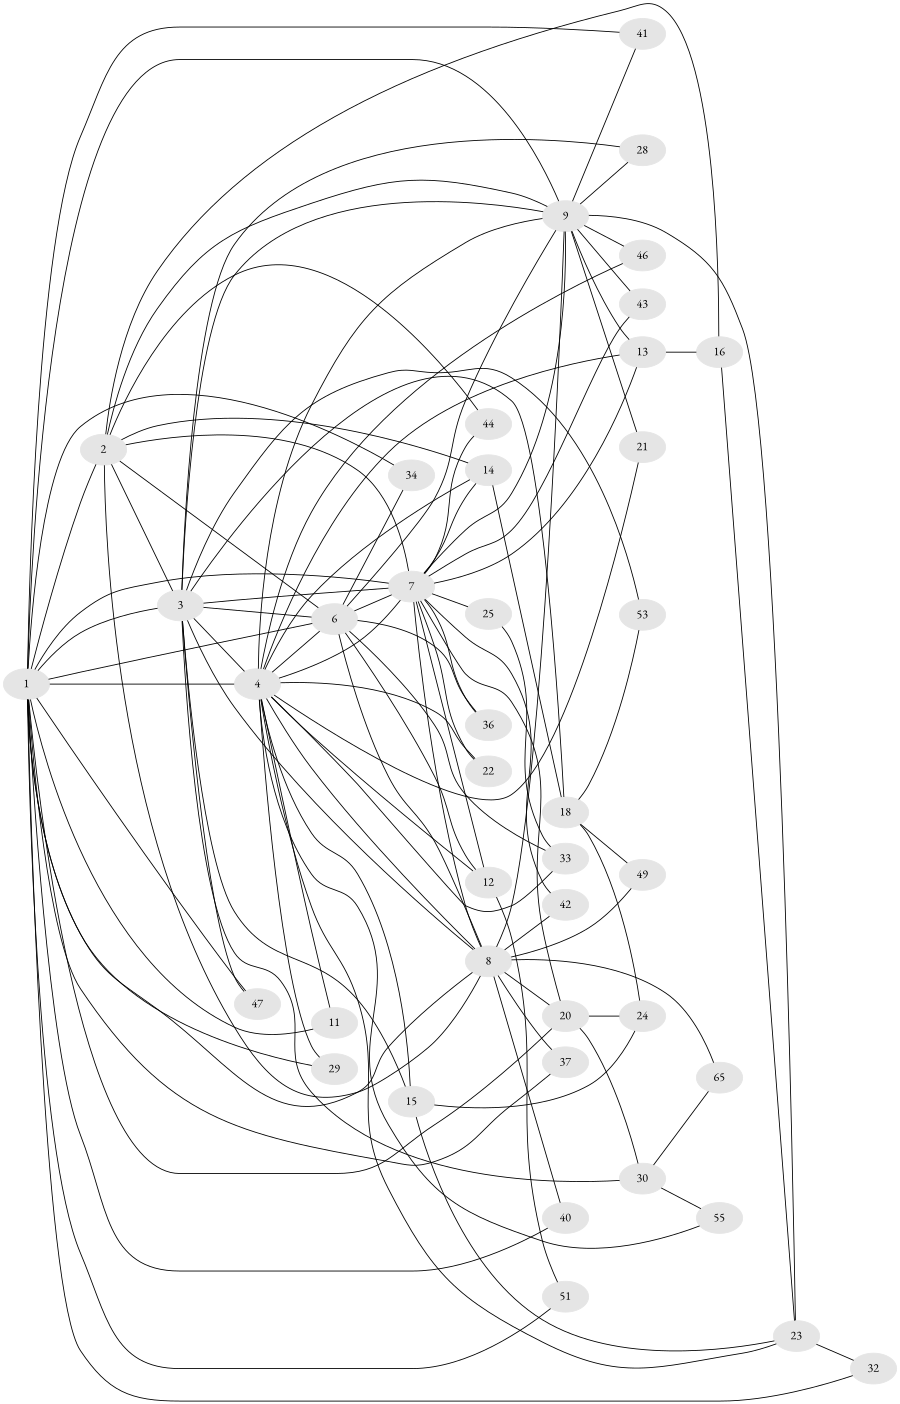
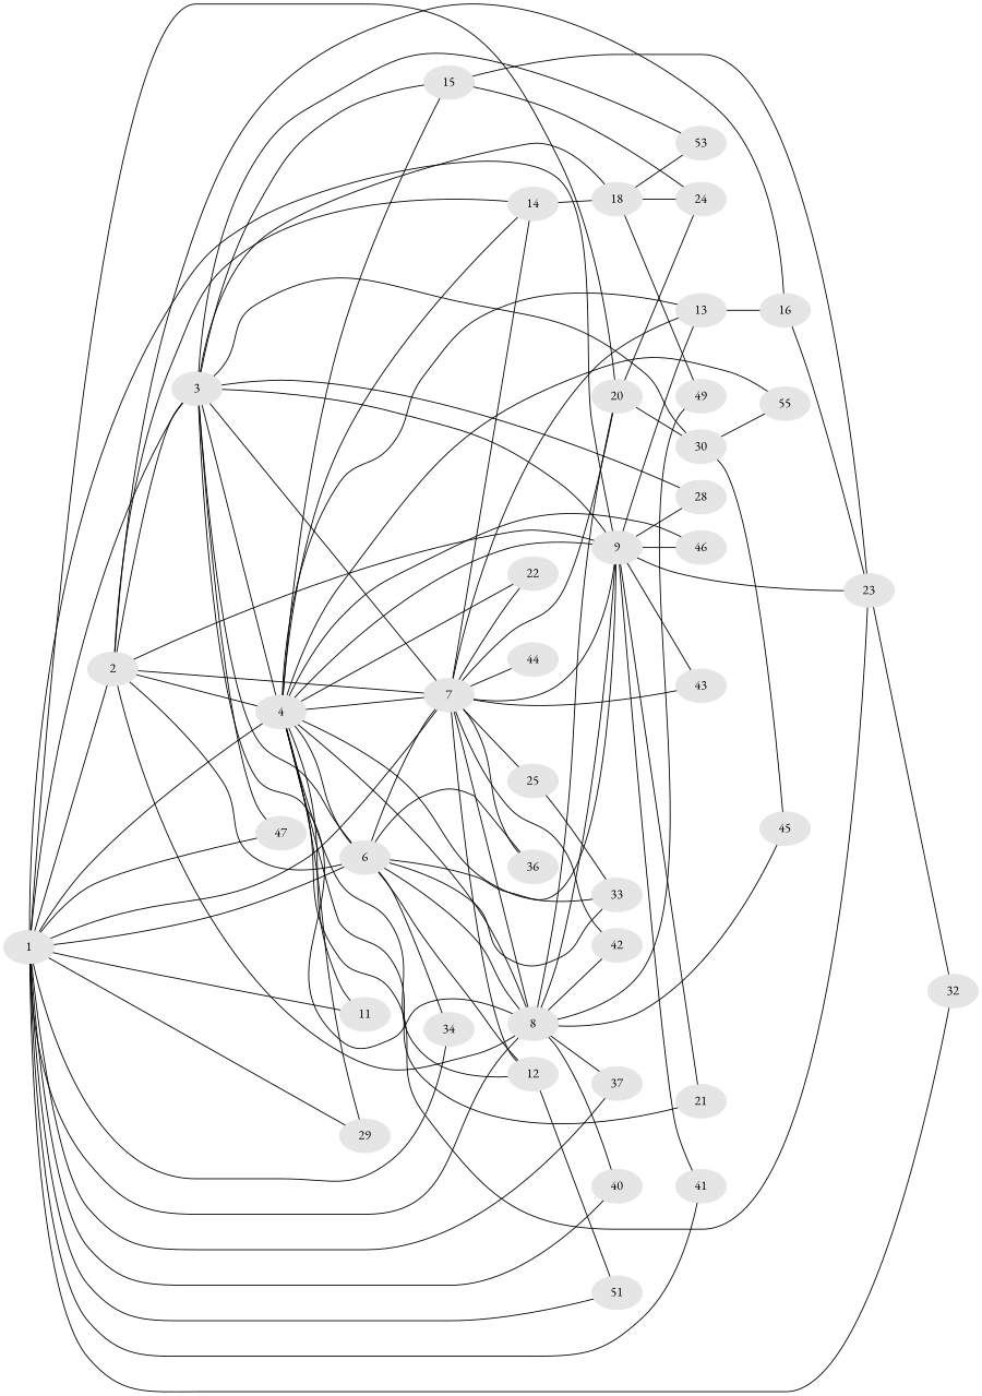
  graph {
    fontname="EB Garamond"
    rankdir=LR
    node [color=gray90 fontname="EB Garamond" style=filled]
    edge [fontname="EB Garamond"]
    1 [super="+19"]
    2
    3 [super="+37"]
    4 [super="+5"]
    6 [super="+35"]
    7 [super="+10"]
    8 [super="+17"]
    9 [super="+56"]
    11
    20 [super="+55"]
    29
    n12 [label=37]
    32
    34
    40
    41 [super="+50"]
    47
    51
    14 [super="+38"]
    16 [super="+48"]
    15
    18 [super="+39"]
    28
    30
    53
    12 [super="+57"]
    13 [super="+27"]
    21
    22
    23 [super="+26"]
    33
    46
    n33 [label=55]
    36
    25
    42
    43
    44
-   45 [label=65]
+   45
    49
    24 [super="+52"]
    1 -- 2
    1 -- 3
    1 -- 4 [weight=2]
    1 -- 6
    1 -- 7 [weight=2]
    1 -- 8
    1 -- 9 [weight=2]
    1 -- 11
    1 -- 20
    1 -- 29
    1 -- n12
    1 -- 32
    1 -- 34
    1 -- 40
    1 -- 41 [weight=2]
    1 -- 47
    1 -- 51
    2 -- 3
-   2 -- 44 [weight=2]
+   2 -- 4 [weight=2]
    2 -- 6
    2 -- 7 [weight=2]
    2 -- 8
    2 -- 9
    2 -- 14
    2 -- 16
    3 -- 4 [weight=2]
    3 -- 6
    3 -- 7 [weight=2]
    3 -- 8
    3 -- 9
    3 -- 47
    3 -- 15
    3 -- 18
    3 -- 28
    3 -- 30 [weight=2]
    3 -- 53
    4 -- 6 [weight=2]
    4 -- 7 [weight=4]
    4 -- 8 [weight=2]
    4 -- 9 [weight=2]
    4 -- 11
    4 -- 29
    4 -- 14
    4 -- 15
    4 -- 12
    4 -- 13
    4 -- 21
    4 -- 22
    4 -- 23
    4 -- 33
    4 -- 46
    4 -- n33
    6 -- 7 [weight=2]
    6 -- 8
    6 -- 9
    6 -- 34
    6 -- 12
    6 -- 33
    6 -- 36
    7 -- 8 [weight=3]
    7 -- 9 [weight=2]
    7 -- 20
    7 -- 14
    7 -- 12
    7 -- 13
    7 -- 22
    7 -- 36
    7 -- 25
    7 -- 42
    7 -- 43
    7 -- 44 [weight=2]
    8 -- 9
    8 -- 20
    8 -- n12
    8 -- 40
    8 -- 42
    8 -- 45
    8 -- 49
    9 -- 41
    9 -- 28
    9 -- 13
    9 -- 21
    9 -- 23
    9 -- 46
    9 -- 43
    20 -- 30
    20 -- 24
    14 -- 18
    16 -- 23
    15 -- 23
    15 -- 24
    18 -- 53
    18 -- 49
    18 -- 24
    30 -- n33
    30 -- 45
    12 -- 51
    13 -- 16
    23 -- 32
    25 -- 33
  }
